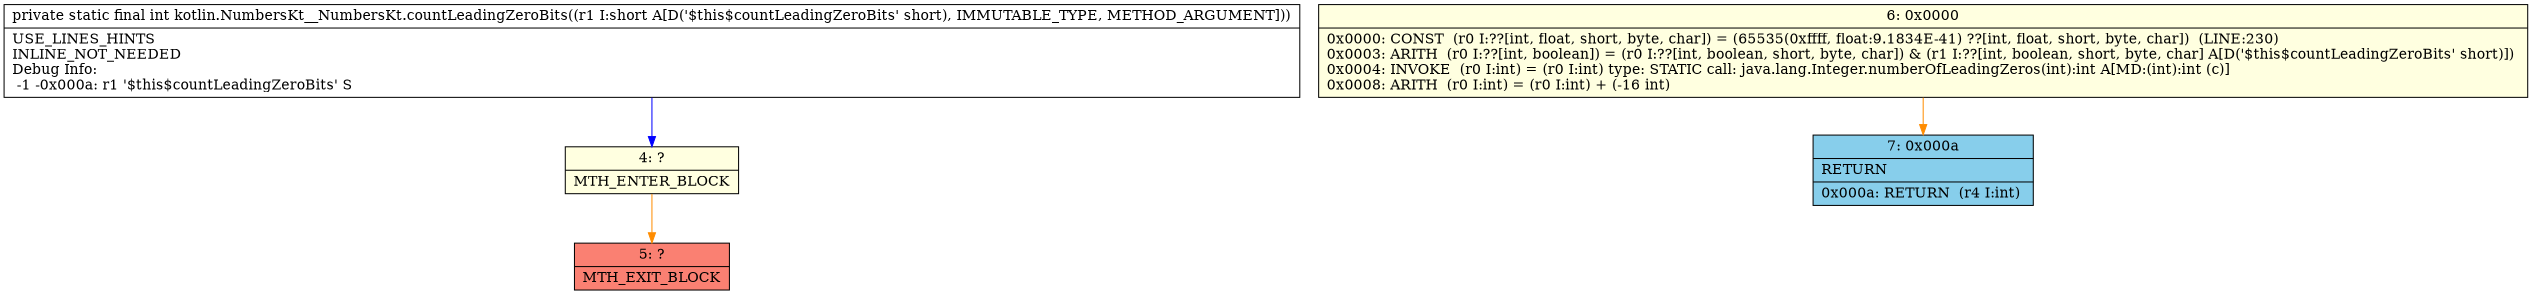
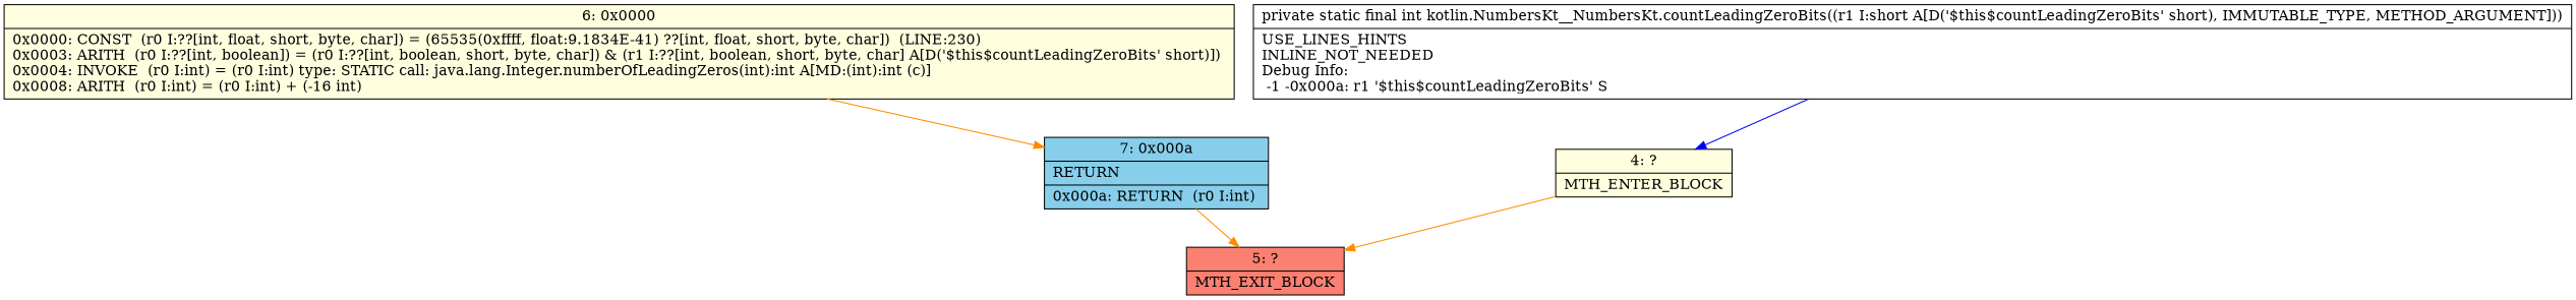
  digraph {
    node [fillcolor=lightyellow shape=record style=filled]
    edge [color=darkorange]
    n1 [label="{4\:\ ?|MTH_ENTER_BLOCK\l}"]
    n2 [fillcolor=salmon label="{5\:\ ?|MTH_EXIT_BLOCK\l}"]
    n3 [label="{6\:\ 0x0000|0x0000: CONST  (r0 I:??[int, float, short, byte, char]) = (65535(0xffff, float:9.1834E\-41) ??[int, float, short, byte, char])  (LINE:230)\l0x0003: ARITH  (r0 I:??[int, boolean]) = (r0 I:??[int, boolean, short, byte, char]) & (r1 I:??[int, boolean, short, byte, char] A[D('$this$countLeadingZeroBits' short)]) \l0x0004: INVOKE  (r0 I:int) = (r0 I:int) type: STATIC call: java.lang.Integer.numberOfLeadingZeros(int):int A[MD:(int):int (c)]\l0x0008: ARITH  (r0 I:int) = (r0 I:int) + (\-16 int) \l}"]
-   n4 [fillcolor=skyblue label="{7\:\ 0x000a|RETURN\l|0x000a: RETURN  (r4 I:int) \l}"]
+   n4 [fillcolor=skyblue label="{7\:\ 0x000a|RETURN\l|0x000a: RETURN  (r0 I:int) \l}"]
    n5 [fillcolor=white label="{private static final int kotlin.NumbersKt__NumbersKt.countLeadingZeroBits((r1 I:short A[D('$this$countLeadingZeroBits' short), IMMUTABLE_TYPE, METHOD_ARGUMENT]))  | USE_LINES_HINTS\lINLINE_NOT_NEEDED\lDebug Info:\l  \-1 \-0x000a: r1 '$this$countLeadingZeroBits' S\l}"]
    n1 -> n2
    n3 -> n4
+   n4 -> n2
    n5 -> n1 [color=blue]
  }
